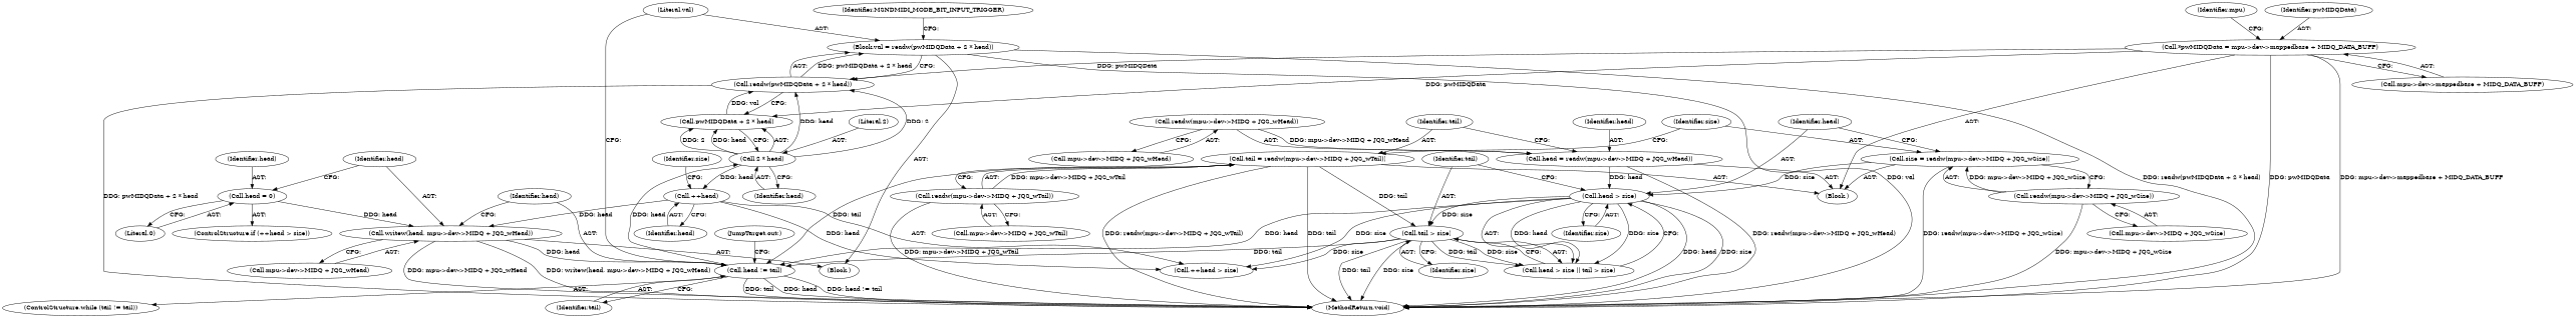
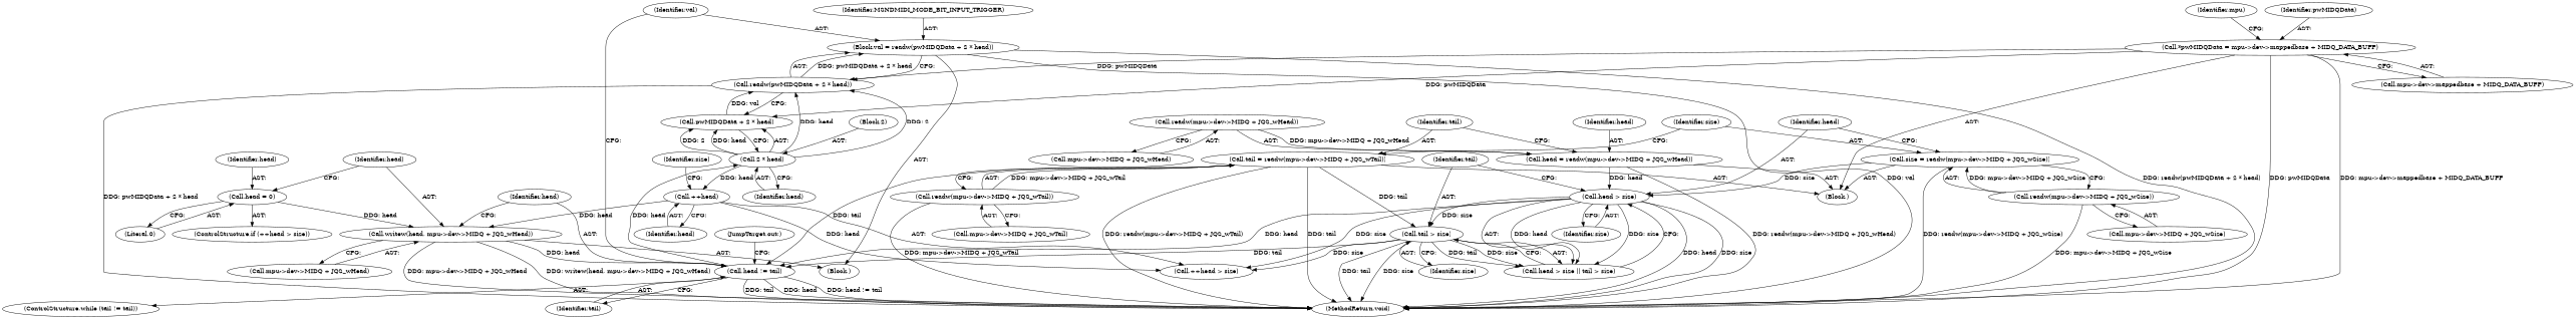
  digraph {
    n1 [label="(Block,val = readw(pwMIDQData + 2 * head))"]
    n2 [label="(Call,readw(pwMIDQData + 2 * head))"]
    n3 [label="(Block,)"]
    n4 [label="(MethodReturn,void)"]
    n5 [label="(Call,pwMIDQData + 2 * head)"]
    n6 [label="(Call,2 * head)"]
    n7 [label="(Call,*pwMIDQData = mpu->dev->mappedbase + MIDQ_DATA_BUFF)"]
    n8 [label="(Call,mpu->dev->mappedbase + MIDQ_DATA_BUFF)"]
    n9 [label="(Block,)"]
    n10 [label="(Call,++head)"]
    n11 [label="(Identifier,head)"]
    n12 [label="(Call,++head > size)"]
    n13 [label="(Call,writew(head, mpu->dev->MIDQ + JQS_wHead))"]
    n14 [label="(Identifier,head)"]
    n15 [label="(Call,head != tail)"]
    n16 [label="(Identifier,tail)"]
    n17 [label="(ControlStructure,while (tail != tail))"]
    n18 [label="(Call,head > size)"]
    n19 [label="(Call,tail > size)"]
    n20 [label="(Call,head > size || tail > size)"]
    n21 [label="(Identifier,size)"]
    n22 [label="(Identifier,size)"]
    n23 [label="(Call,head = readw(mpu->dev->MIDQ + JQS_wHead))"]
    n24 [label="(Call,readw(mpu->dev->MIDQ + JQS_wHead))"]
    n25 [label="(Call,mpu->dev->MIDQ + JQS_wHead)"]
    n26 [label="(Call,size = readw(mpu->dev->MIDQ + JQS_wSize))"]
    n27 [label="(Call,readw(mpu->dev->MIDQ + JQS_wSize))"]
    n28 [label="(Call,mpu->dev->MIDQ + JQS_wSize)"]
    n29 [label="(Call,mpu->dev->MIDQ + JQS_wHead)"]
    n30 [label="(Call,head = 0)"]
    n31 [label="(ControlStructure,if (++head > size))"]
    n32 [label="(Literal,0)"]
    n33 [label="(Call,tail = readw(mpu->dev->MIDQ + JQS_wTail))"]
    n34 [label="(Call,readw(mpu->dev->MIDQ + JQS_wTail))"]
    n35 [label="(Call,mpu->dev->MIDQ + JQS_wTail)"]
    n36 [label="(Identifier,head)"]
    n37 [label="(Identifier,size)"]
    n38 [label="(Identifier,head)"]
-   n39 [label="(Literal,val)"]
+   n39 [label="(Identifier,val)"]
    n40 [label="(Identifier,head)"]
    n41 [label="(Identifier,size)"]
    n42 [label="(Identifier,head)"]
    n43 [label="(Identifier,pwMIDQData)"]
-   n44 [label="(Literal,2)"]
+   n44 [label="(Block,2)"]
    n45 [label="(Identifier,tail)"]
    n46 [label="(Identifier,head)"]
    n47 [label="(Identifier,mpu)"]
    n48 [label="(Identifier,MSNDMIDI_MODE_BIT_INPUT_TRIGGER)"]
    n49 [label="(JumpTarget,out:)"]
    n50 [label="(Identifier,tail)"]
    n1 -> n2 [label="CFG: "]
    n1 -> n3 [label="AST: "]
    n1 -> n4 [label="DDG: val"]
    n1 -> n4 [label="DDG: readw(pwMIDQData + 2 * head)"]
    n2 -> n1 [label="AST: "]
    n2 -> n1 [label="DDG: pwMIDQData + 2 * head"]
    n2 -> n4 [label="DDG: pwMIDQData + 2 * head"]
    n2 -> n5 [label="CFG: "]
    n5 -> n2 [label="DDG: val"]
    n5 -> n6 [label="CFG: "]
    n6 -> n2 [label="DDG: 2"]
    n6 -> n2 [label="DDG: head"]
    n6 -> n5 [label="AST: "]
    n6 -> n5 [label="DDG: 2"]
    n6 -> n5 [label="DDG: head"]
    n6 -> n10 [label="DDG: head"]
    n6 -> n11 [label="CFG: "]
    n7 -> n2 [label="DDG: pwMIDQData"]
    n7 -> n4 [label="DDG: pwMIDQData"]
    n7 -> n4 [label="DDG: mpu->dev->mappedbase + MIDQ_DATA_BUFF"]
    n7 -> n5 [label="DDG: pwMIDQData"]
    n7 -> n8 [label="CFG: "]
    n7 -> n9 [label="AST: "]
    n8 -> n7 [label="AST: "]
    n10 -> n12 [label="AST: "]
    n10 -> n12 [label="DDG: head"]
    n10 -> n13 [label="DDG: head"]
    n10 -> n14 [label="CFG: "]
    n11 -> n6 [label="AST: "]
    n13 -> n3 [label="AST: "]
    n13 -> n4 [label="DDG: writew(head, mpu->dev->MIDQ + JQS_wHead)"]
    n13 -> n4 [label="DDG: mpu->dev->MIDQ + JQS_wHead"]
    n13 -> n15 [label="DDG: head"]
    n13 -> n29 [label="CFG: "]
    n14 -> n10 [label="AST: "]
    n15 -> n4 [label="DDG: tail"]
    n15 -> n4 [label="DDG: head"]
    n15 -> n4 [label="DDG: head != tail"]
    n15 -> n6 [label="DDG: head"]
    n15 -> n16 [label="CFG: "]
    n15 -> n17 [label="AST: "]
    n16 -> n15 [label="AST: "]
    n18 -> n4 [label="DDG: head"]
    n18 -> n4 [label="DDG: size"]
    n18 -> n12 [label="DDG: size"]
    n18 -> n15 [label="DDG: head"]
    n18 -> n19 [label="DDG: size"]
    n18 -> n20 [label="AST: "]
    n18 -> n20 [label="DDG: head"]
    n18 -> n20 [label="DDG: size"]
    n18 -> n21 [label="CFG: "]
    n19 -> n4 [label="DDG: size"]
    n19 -> n4 [label="DDG: tail"]
    n19 -> n12 [label="DDG: size"]
    n19 -> n15 [label="DDG: tail"]
    n19 -> n20 [label="AST: "]
    n19 -> n20 [label="DDG: tail"]
    n19 -> n20 [label="DDG: size"]
    n19 -> n22 [label="CFG: "]
    n20 -> n18 [label="CFG: "]
    n20 -> n19 [label="CFG: "]
    n21 -> n18 [label="AST: "]
    n22 -> n19 [label="AST: "]
    n23 -> n4 [label="DDG: readw(mpu->dev->MIDQ + JQS_wHead)"]
    n23 -> n9 [label="AST: "]
    n23 -> n18 [label="DDG: head"]
    n24 -> n23 [label="AST: "]
    n24 -> n23 [label="DDG: mpu->dev->MIDQ + JQS_wHead"]
    n24 -> n25 [label="CFG: "]
    n25 -> n24 [label="AST: "]
    n26 -> n4 [label="DDG: readw(mpu->dev->MIDQ + JQS_wSize)"]
    n26 -> n9 [label="AST: "]
    n26 -> n18 [label="DDG: size"]
    n26 -> n27 [label="CFG: "]
    n27 -> n4 [label="DDG: mpu->dev->MIDQ + JQS_wSize"]
    n27 -> n26 [label="AST: "]
    n27 -> n26 [label="DDG: mpu->dev->MIDQ + JQS_wSize"]
    n27 -> n28 [label="CFG: "]
    n28 -> n27 [label="AST: "]
    n29 -> n13 [label="AST: "]
    n30 -> n13 [label="DDG: head"]
    n30 -> n31 [label="AST: "]
    n30 -> n32 [label="CFG: "]
    n32 -> n30 [label="AST: "]
    n33 -> n4 [label="DDG: readw(mpu->dev->MIDQ + JQS_wTail)"]
    n33 -> n4 [label="DDG: tail"]
    n33 -> n9 [label="AST: "]
    n33 -> n15 [label="DDG: tail"]
    n33 -> n19 [label="DDG: tail"]
    n33 -> n34 [label="CFG: "]
    n34 -> n4 [label="DDG: mpu->dev->MIDQ + JQS_wTail"]
    n34 -> n33 [label="AST: "]
    n34 -> n33 [label="DDG: mpu->dev->MIDQ + JQS_wTail"]
    n34 -> n35 [label="CFG: "]
    n35 -> n34 [label="AST: "]
    n36 -> n30 [label="AST: "]
    n37 -> n26 [label="AST: "]
    n37 -> n33 [label="CFG: "]
    n38 -> n18 [label="AST: "]
    n38 -> n26 [label="CFG: "]
    n39 -> n1 [label="AST: "]
    n39 -> n15 [label="CFG: "]
    n40 -> n23 [label="AST: "]
    n41 -> n10 [label="CFG: "]
    n42 -> n13 [label="AST: "]
    n42 -> n30 [label="CFG: "]
    n43 -> n7 [label="AST: "]
    n44 -> n6 [label="AST: "]
    n45 -> n23 [label="CFG: "]
    n45 -> n33 [label="AST: "]
    n46 -> n13 [label="CFG: "]
    n46 -> n15 [label="AST: "]
    n47 -> n7 [label="CFG: "]
-   n48 -> n1 [label="CFG: "]
+   n48 -> n1 [label="AST: "]
    n49 -> n15 [label="CFG: "]
    n50 -> n18 [label="CFG: "]
    n50 -> n19 [label="AST: "]
  }
